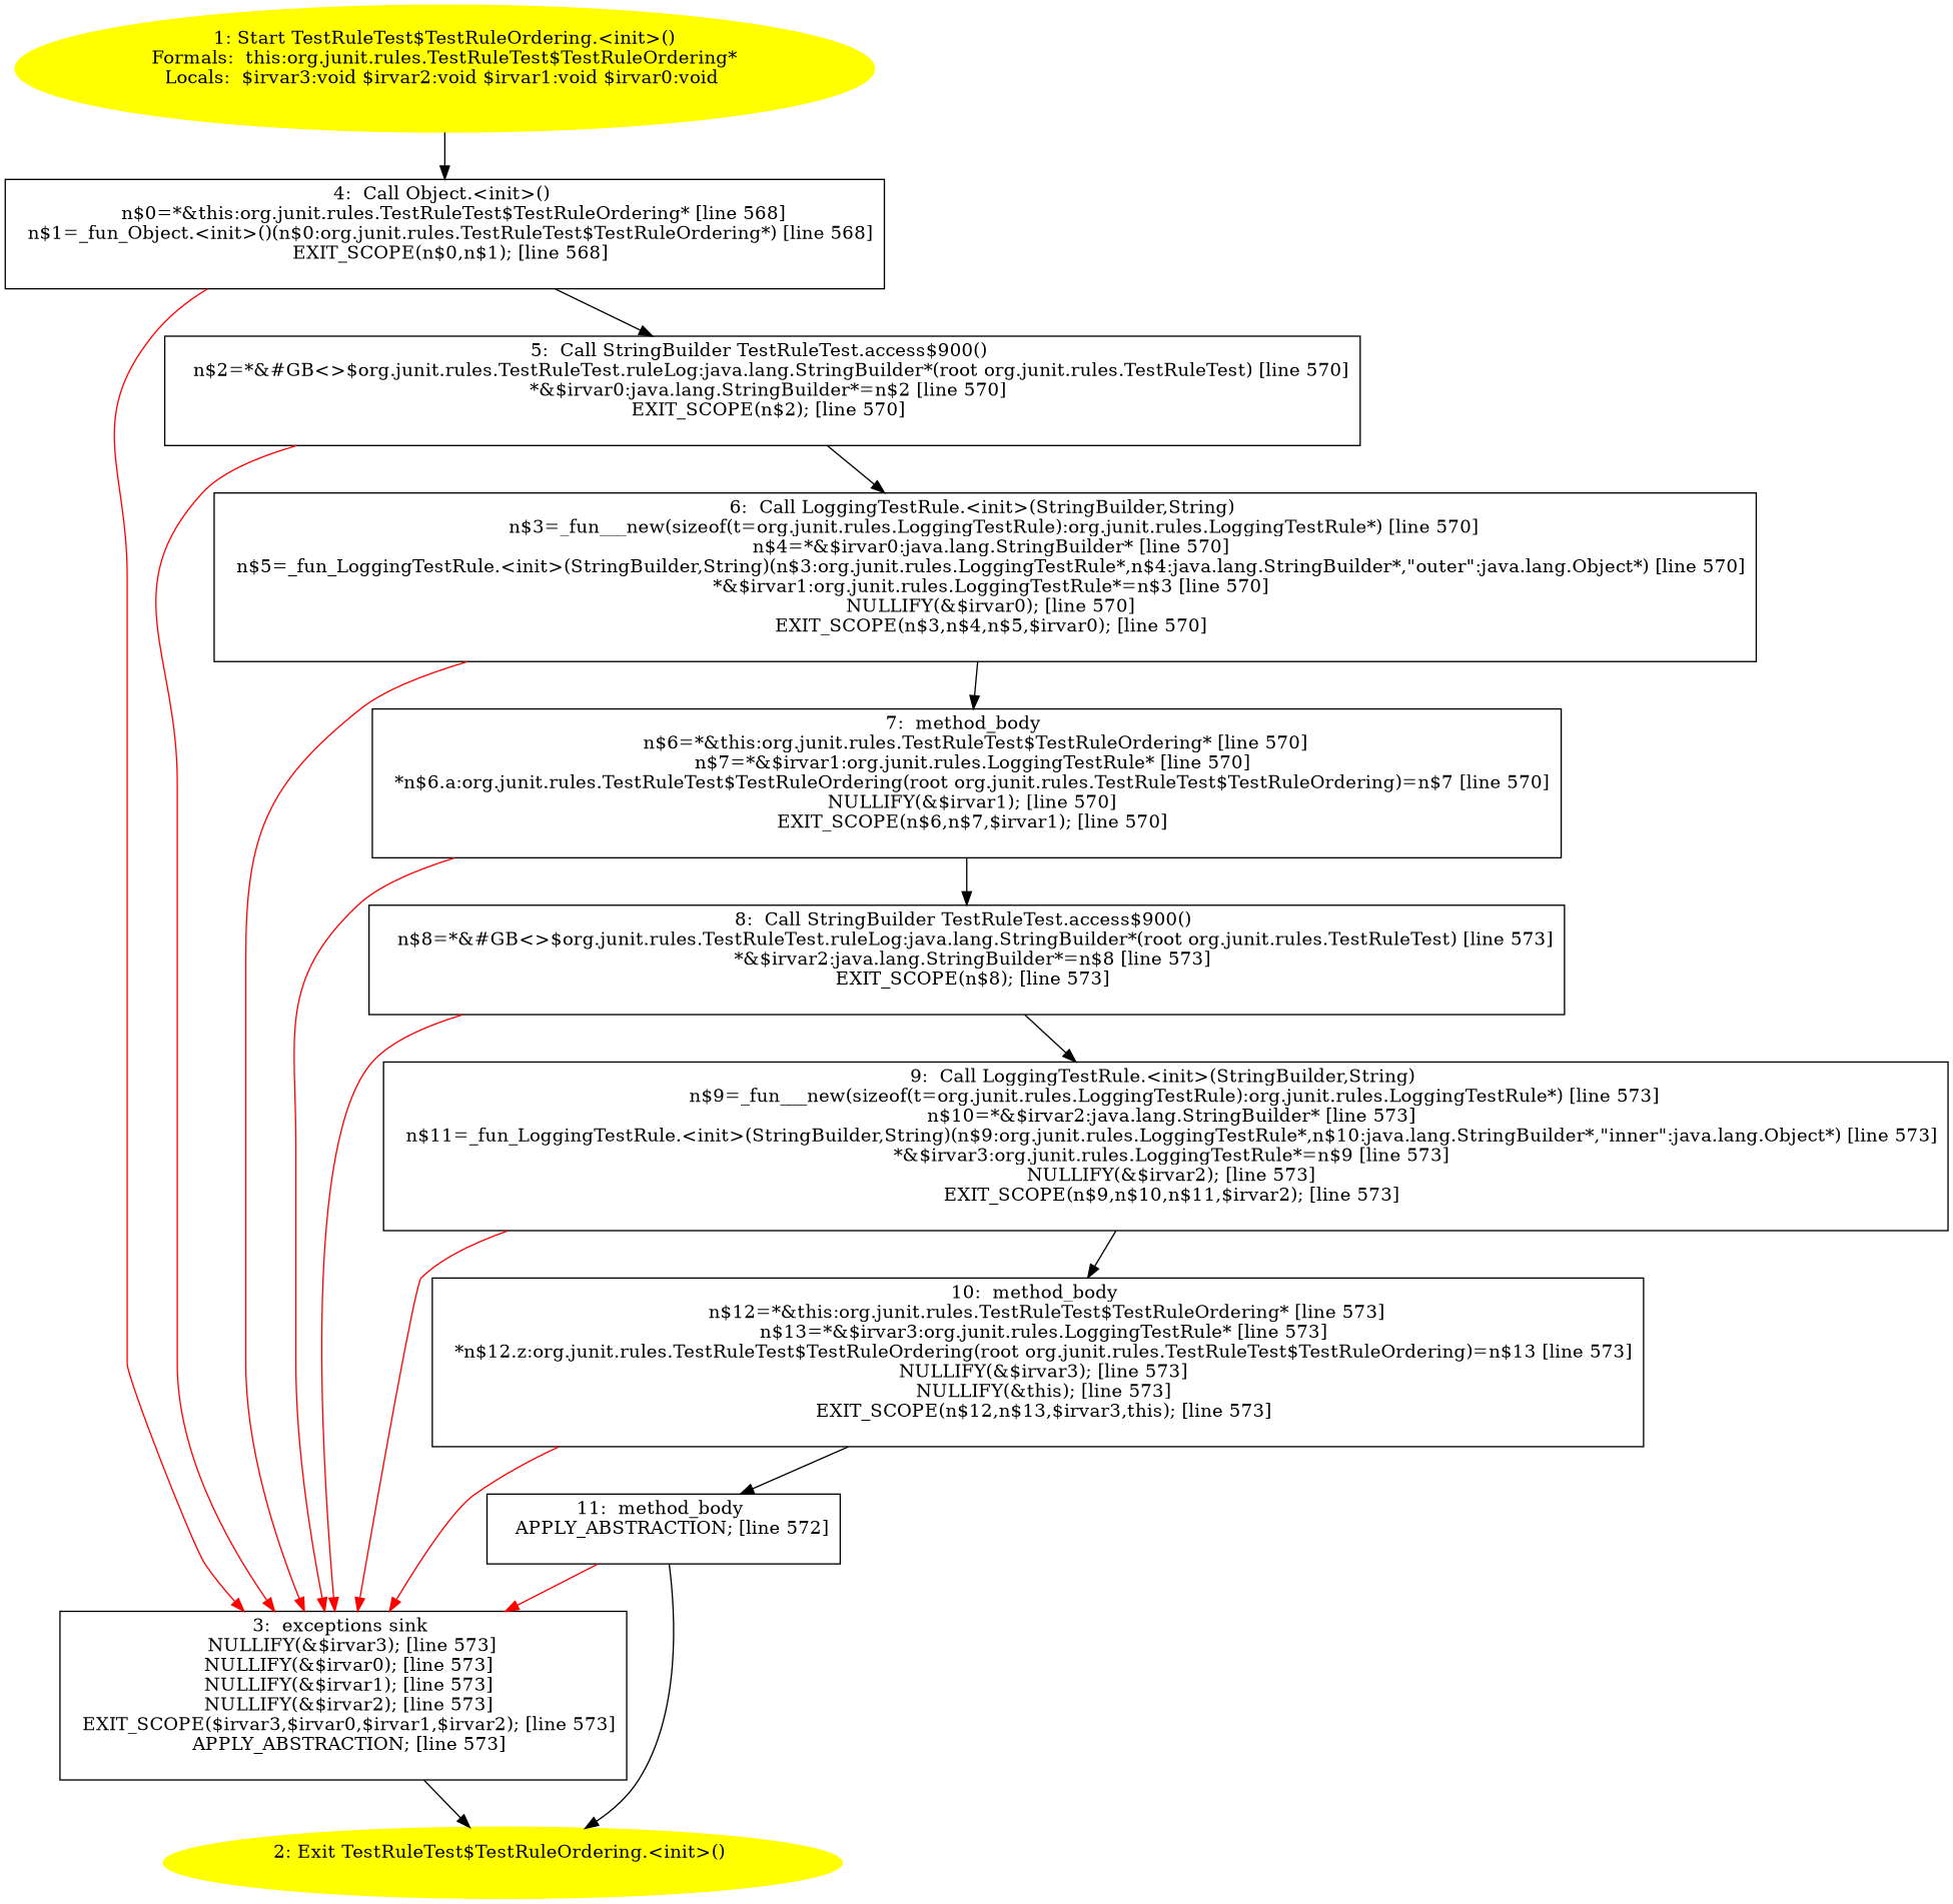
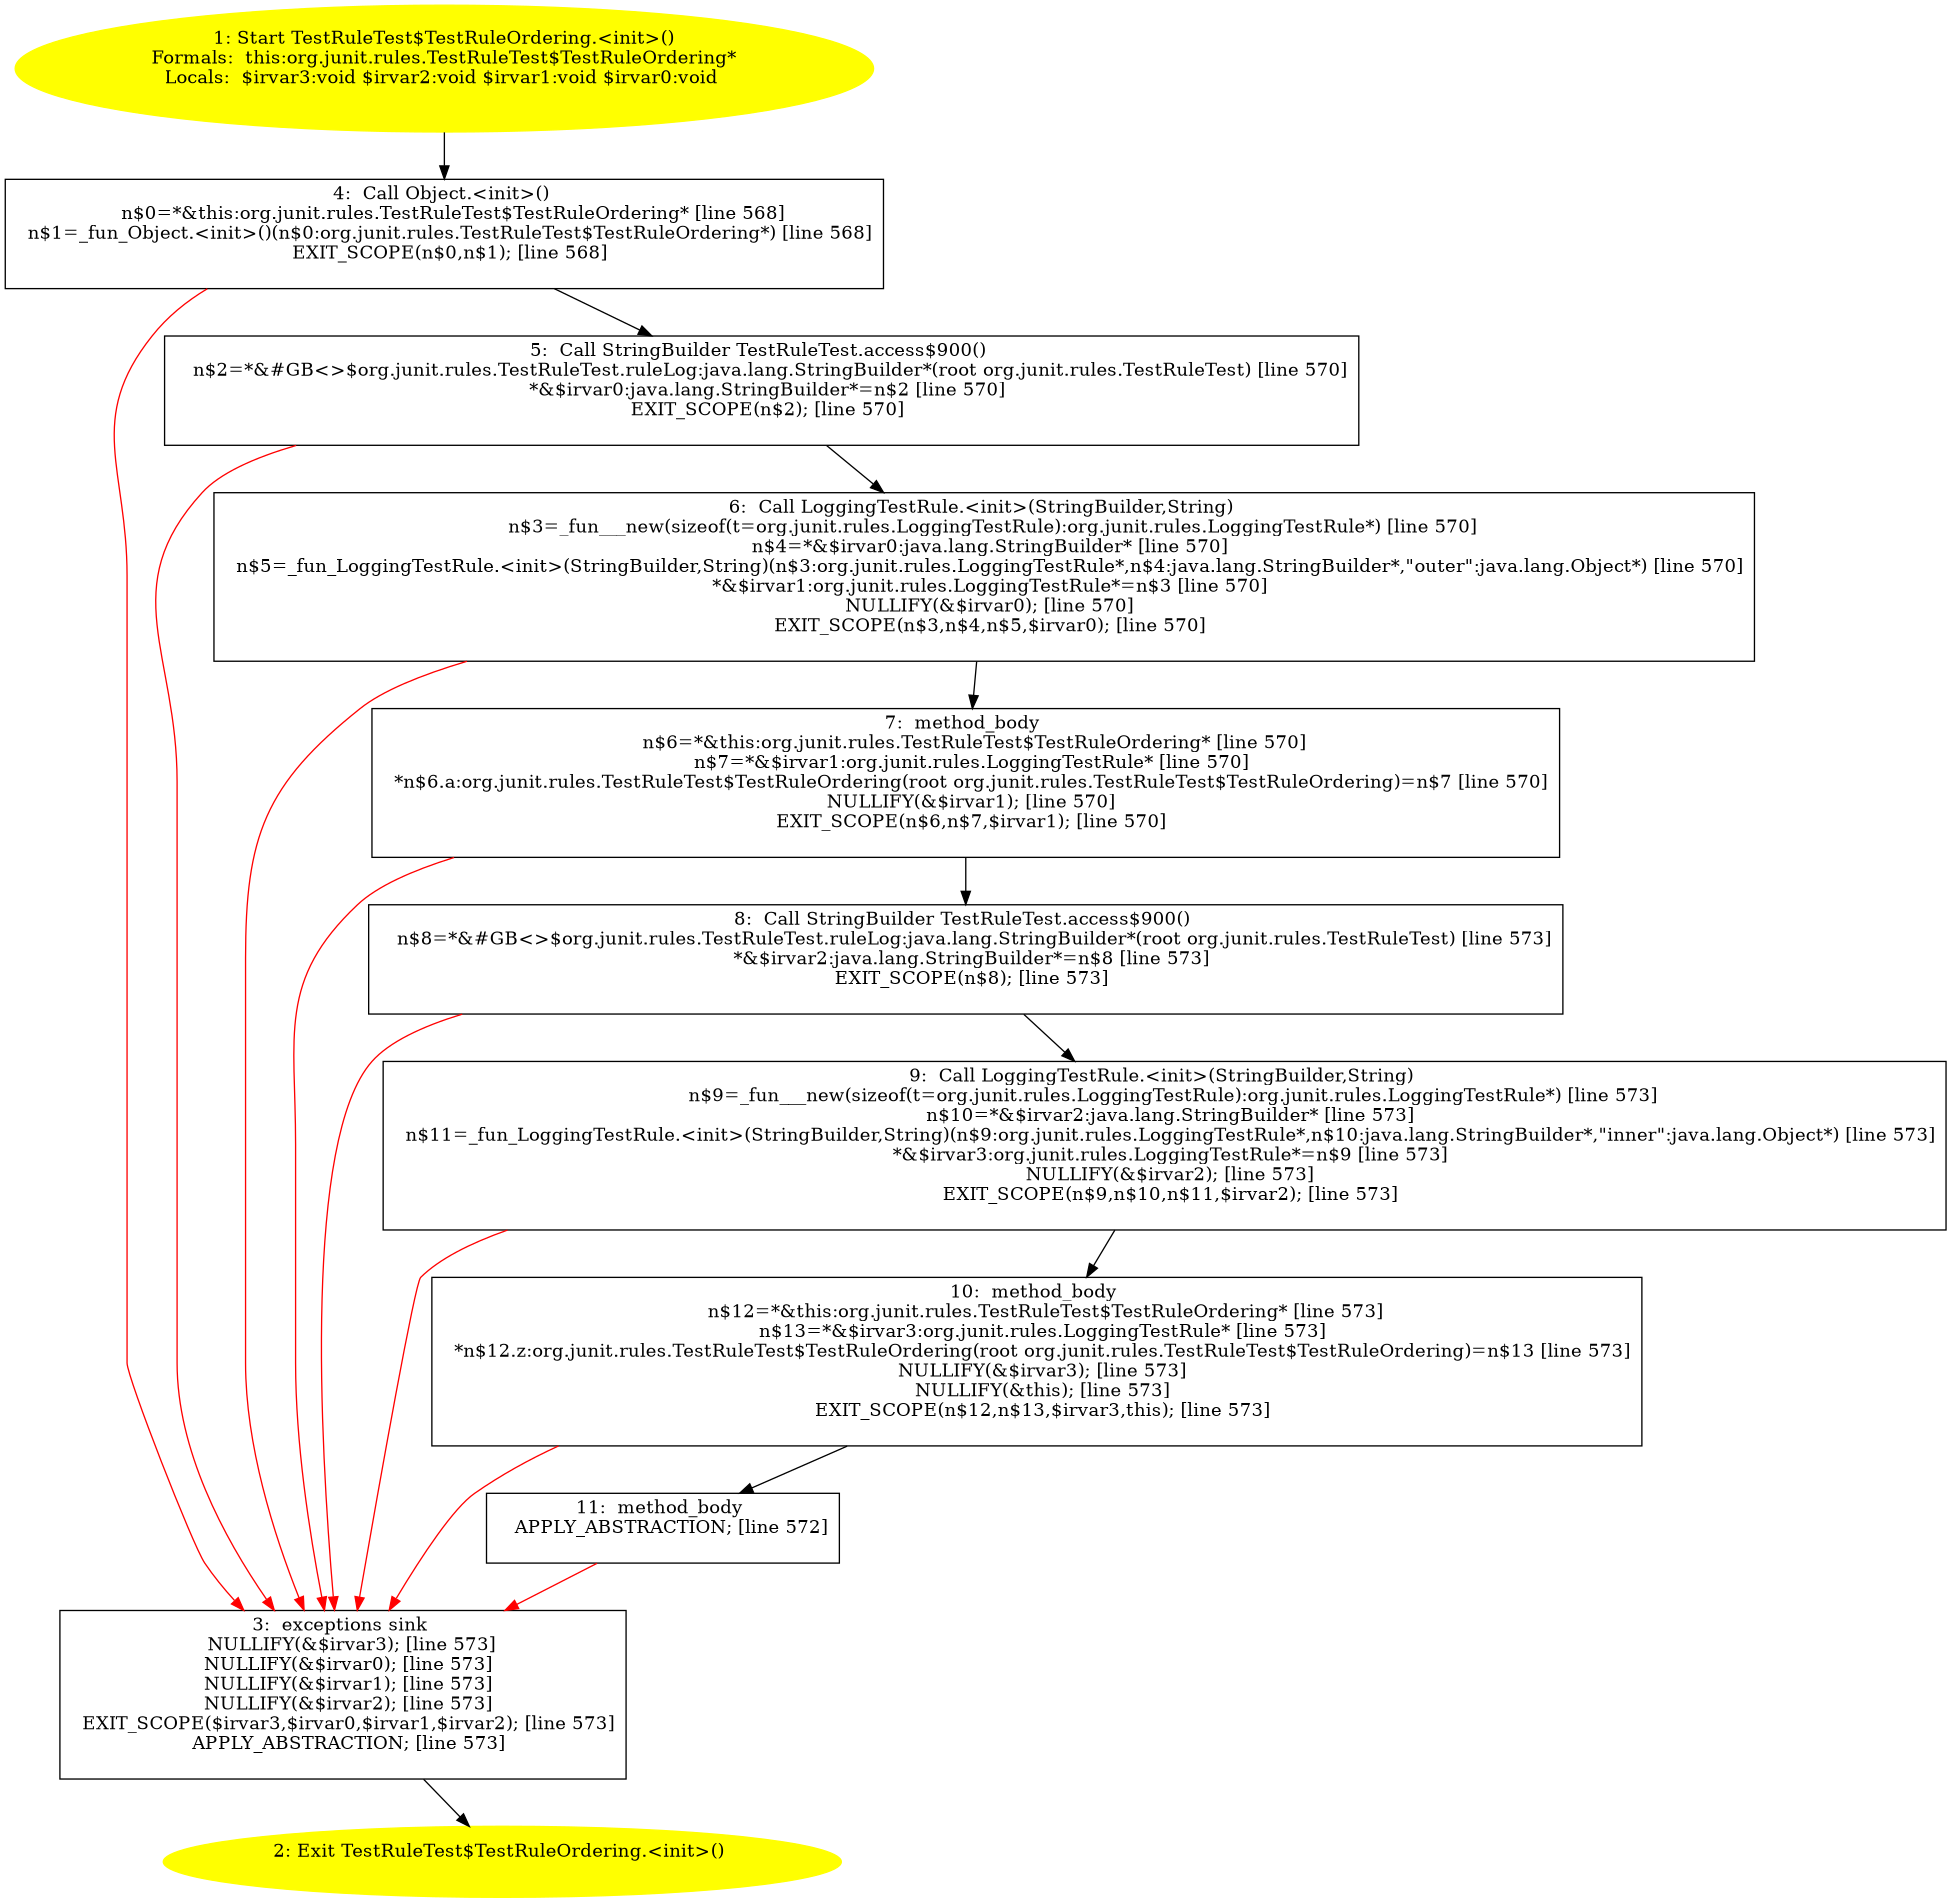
  digraph {
    node [shape=box]
    n1 [color=yellow label="1: Start TestRuleTest$TestRuleOrdering.<init>()\nFormals:  this:org.junit.rules.TestRuleTest$TestRuleOrdering*\nLocals:  $irvar3:void $irvar2:void $irvar1:void $irvar0:void \n  " style=filled shape=""]
    n2 [label="4:  Call Object.<init>() \n   n$0=*&this:org.junit.rules.TestRuleTest$TestRuleOrdering* [line 568]\n  n$1=_fun_Object.<init>()(n$0:org.junit.rules.TestRuleTest$TestRuleOrdering*) [line 568]\n  EXIT_SCOPE(n$0,n$1); [line 568]\n "]
    n3 [label="3:  exceptions sink \n   NULLIFY(&$irvar3); [line 573]\n  NULLIFY(&$irvar0); [line 573]\n  NULLIFY(&$irvar1); [line 573]\n  NULLIFY(&$irvar2); [line 573]\n  EXIT_SCOPE($irvar3,$irvar0,$irvar1,$irvar2); [line 573]\n  APPLY_ABSTRACTION; [line 573]\n "]
    n4 [label="5:  Call StringBuilder TestRuleTest.access$900() \n   n$2=*&#GB<>$org.junit.rules.TestRuleTest.ruleLog:java.lang.StringBuilder*(root org.junit.rules.TestRuleTest) [line 570]\n  *&$irvar0:java.lang.StringBuilder*=n$2 [line 570]\n  EXIT_SCOPE(n$2); [line 570]\n "]
    n5 [color=yellow label="2: Exit TestRuleTest$TestRuleOrdering.<init>() \n  " style=filled shape=""]
    n6 [label="6:  Call LoggingTestRule.<init>(StringBuilder,String) \n   n$3=_fun___new(sizeof(t=org.junit.rules.LoggingTestRule):org.junit.rules.LoggingTestRule*) [line 570]\n  n$4=*&$irvar0:java.lang.StringBuilder* [line 570]\n  n$5=_fun_LoggingTestRule.<init>(StringBuilder,String)(n$3:org.junit.rules.LoggingTestRule*,n$4:java.lang.StringBuilder*,\"outer\":java.lang.Object*) [line 570]\n  *&$irvar1:org.junit.rules.LoggingTestRule*=n$3 [line 570]\n  NULLIFY(&$irvar0); [line 570]\n  EXIT_SCOPE(n$3,n$4,n$5,$irvar0); [line 570]\n "]
    n7 [label="7:  method_body \n   n$6=*&this:org.junit.rules.TestRuleTest$TestRuleOrdering* [line 570]\n  n$7=*&$irvar1:org.junit.rules.LoggingTestRule* [line 570]\n  *n$6.a:org.junit.rules.TestRuleTest$TestRuleOrdering(root org.junit.rules.TestRuleTest$TestRuleOrdering)=n$7 [line 570]\n  NULLIFY(&$irvar1); [line 570]\n  EXIT_SCOPE(n$6,n$7,$irvar1); [line 570]\n "]
    n8 [label="8:  Call StringBuilder TestRuleTest.access$900() \n   n$8=*&#GB<>$org.junit.rules.TestRuleTest.ruleLog:java.lang.StringBuilder*(root org.junit.rules.TestRuleTest) [line 573]\n  *&$irvar2:java.lang.StringBuilder*=n$8 [line 573]\n  EXIT_SCOPE(n$8); [line 573]\n "]
    n9 [label="9:  Call LoggingTestRule.<init>(StringBuilder,String) \n   n$9=_fun___new(sizeof(t=org.junit.rules.LoggingTestRule):org.junit.rules.LoggingTestRule*) [line 573]\n  n$10=*&$irvar2:java.lang.StringBuilder* [line 573]\n  n$11=_fun_LoggingTestRule.<init>(StringBuilder,String)(n$9:org.junit.rules.LoggingTestRule*,n$10:java.lang.StringBuilder*,\"inner\":java.lang.Object*) [line 573]\n  *&$irvar3:org.junit.rules.LoggingTestRule*=n$9 [line 573]\n  NULLIFY(&$irvar2); [line 573]\n  EXIT_SCOPE(n$9,n$10,n$11,$irvar2); [line 573]\n "]
    n10 [label="10:  method_body \n   n$12=*&this:org.junit.rules.TestRuleTest$TestRuleOrdering* [line 573]\n  n$13=*&$irvar3:org.junit.rules.LoggingTestRule* [line 573]\n  *n$12.z:org.junit.rules.TestRuleTest$TestRuleOrdering(root org.junit.rules.TestRuleTest$TestRuleOrdering)=n$13 [line 573]\n  NULLIFY(&$irvar3); [line 573]\n  NULLIFY(&this); [line 573]\n  EXIT_SCOPE(n$12,n$13,$irvar3,this); [line 573]\n "]
    n11 [label="11:  method_body \n   APPLY_ABSTRACTION; [line 572]\n "]
    n1 -> n2
    n2 -> n3 [color=red]
    n2 -> n4
    n3 -> n5
    n4 -> n3 [color=red]
    n4 -> n6
    n6 -> n3 [color=red]
    n6 -> n7
    n7 -> n3 [color=red]
    n7 -> n8
    n8 -> n3 [color=red]
    n8 -> n9
    n9 -> n3 [color=red]
    n9 -> n10
    n10 -> n3 [color=red]
    n10 -> n11
    n11 -> n3 [color=red]
-   n11 -> n5
  }
